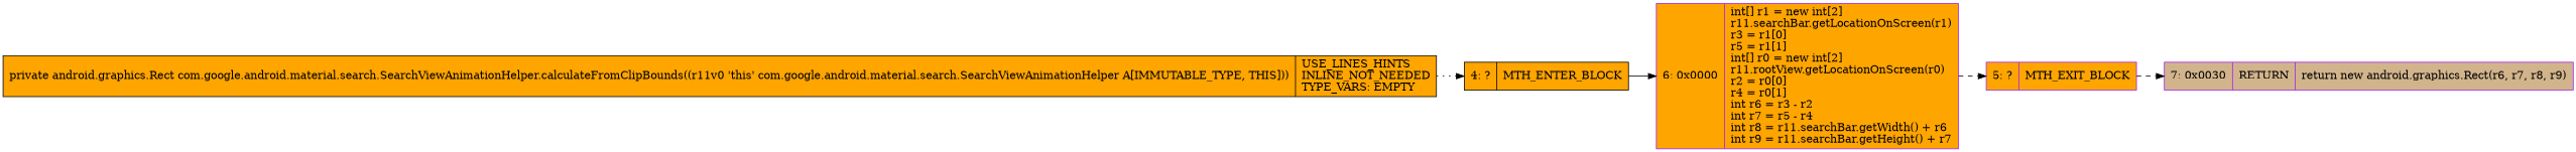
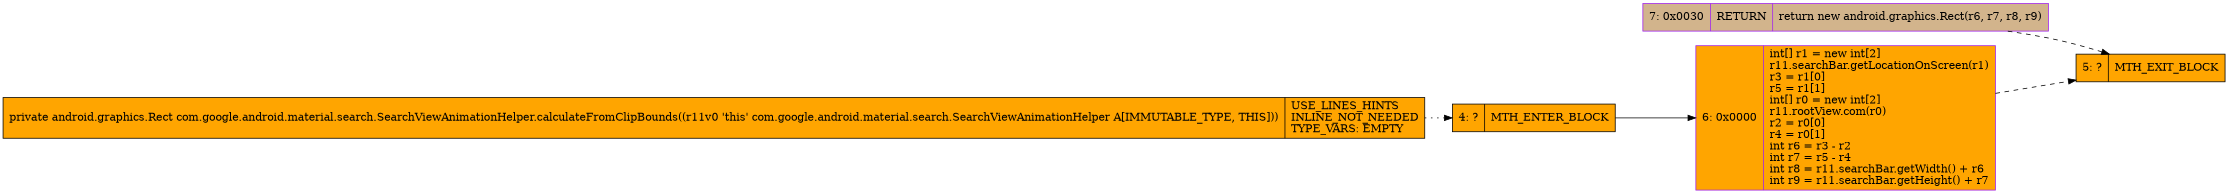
  digraph {
    rankdir=LR
    node [color=purple fillcolor=orange shape=record style=filled]
    edge [style=dashed]
    n1 [color=black label="{4\:\ ?|MTH_ENTER_BLOCK\l}"]
-   n2 [label="{6\:\ 0x0000|int[] r1 = new int[2]\lr11.searchBar.getLocationOnScreen(r1)\lr3 = r1[0]\lr5 = r1[1]\lint[] r0 = new int[2]\lr11.rootView.getLocationOnScreen(r0)\lr2 = r0[0]\lr4 = r0[1]\lint r6 = r3 \- r2\lint r7 = r5 \- r4\lint r8 = r11.searchBar.getWidth() + r6\lint r9 = r11.searchBar.getHeight() + r7\l}"]
-   n3 [label="{5\:\ ?|MTH_EXIT_BLOCK\l}"]
+   n2 [label="{6\:\ 0x0000|int[] r1 = new int[2]\lr11.searchBar.getLocationOnScreen(r1)\lr3 = r1[0]\lr5 = r1[1]\lint[] r0 = new int[2]\lr11.rootView.com(r0)\lr2 = r0[0]\lr4 = r0[1]\lint r6 = r3 \- r2\lint r7 = r5 \- r4\lint r8 = r11.searchBar.getWidth() + r6\lint r9 = r11.searchBar.getHeight() + r7\l}"]
+   n3 [color=black label="{5\:\ ?|MTH_EXIT_BLOCK\l}"]
    n4 [fillcolor=tan label="{7\:\ 0x0030|RETURN\l|return new android.graphics.Rect(r6, r7, r8, r9)\l}"]
    n5 [color=black label="{private android.graphics.Rect com.google.android.material.search.SearchViewAnimationHelper.calculateFromClipBounds((r11v0 'this' com.google.android.material.search.SearchViewAnimationHelper A[IMMUTABLE_TYPE, THIS]))  | USE_LINES_HINTS\lINLINE_NOT_NEEDED\lTYPE_VARS: EMPTY\l}"]
    n1 -> n2 [style=solid]
    n2 -> n3
-   n3 -> n4
+   n4 -> n3
    n5 -> n1 [style=dotted]
  }
